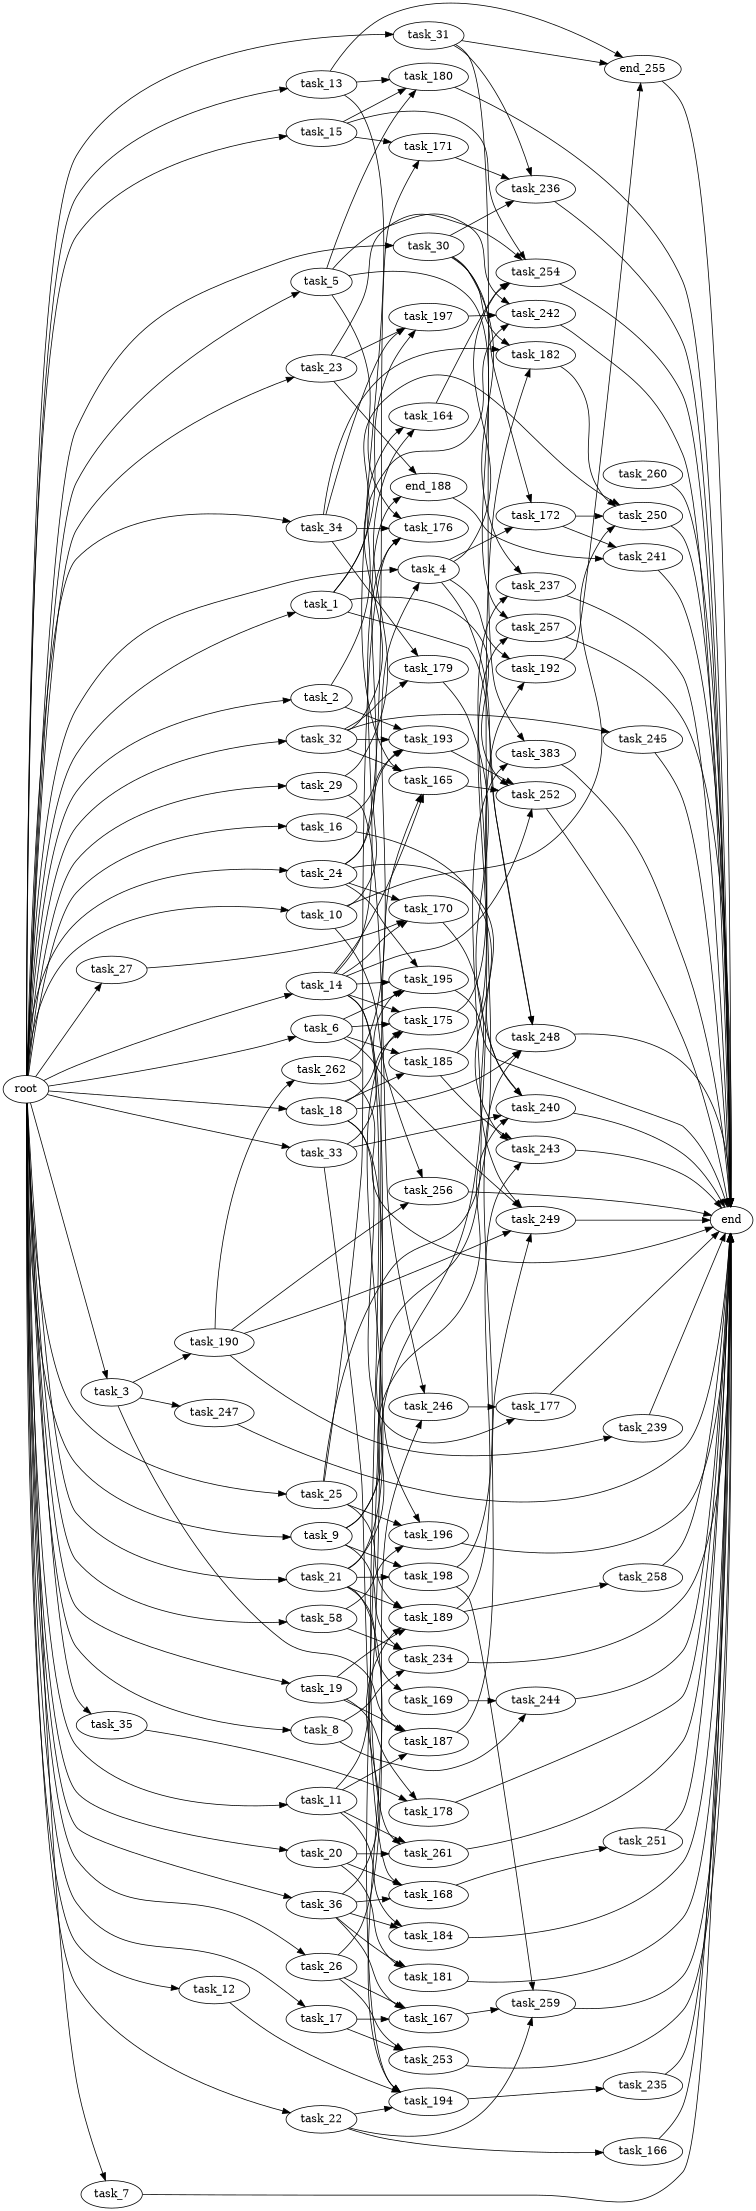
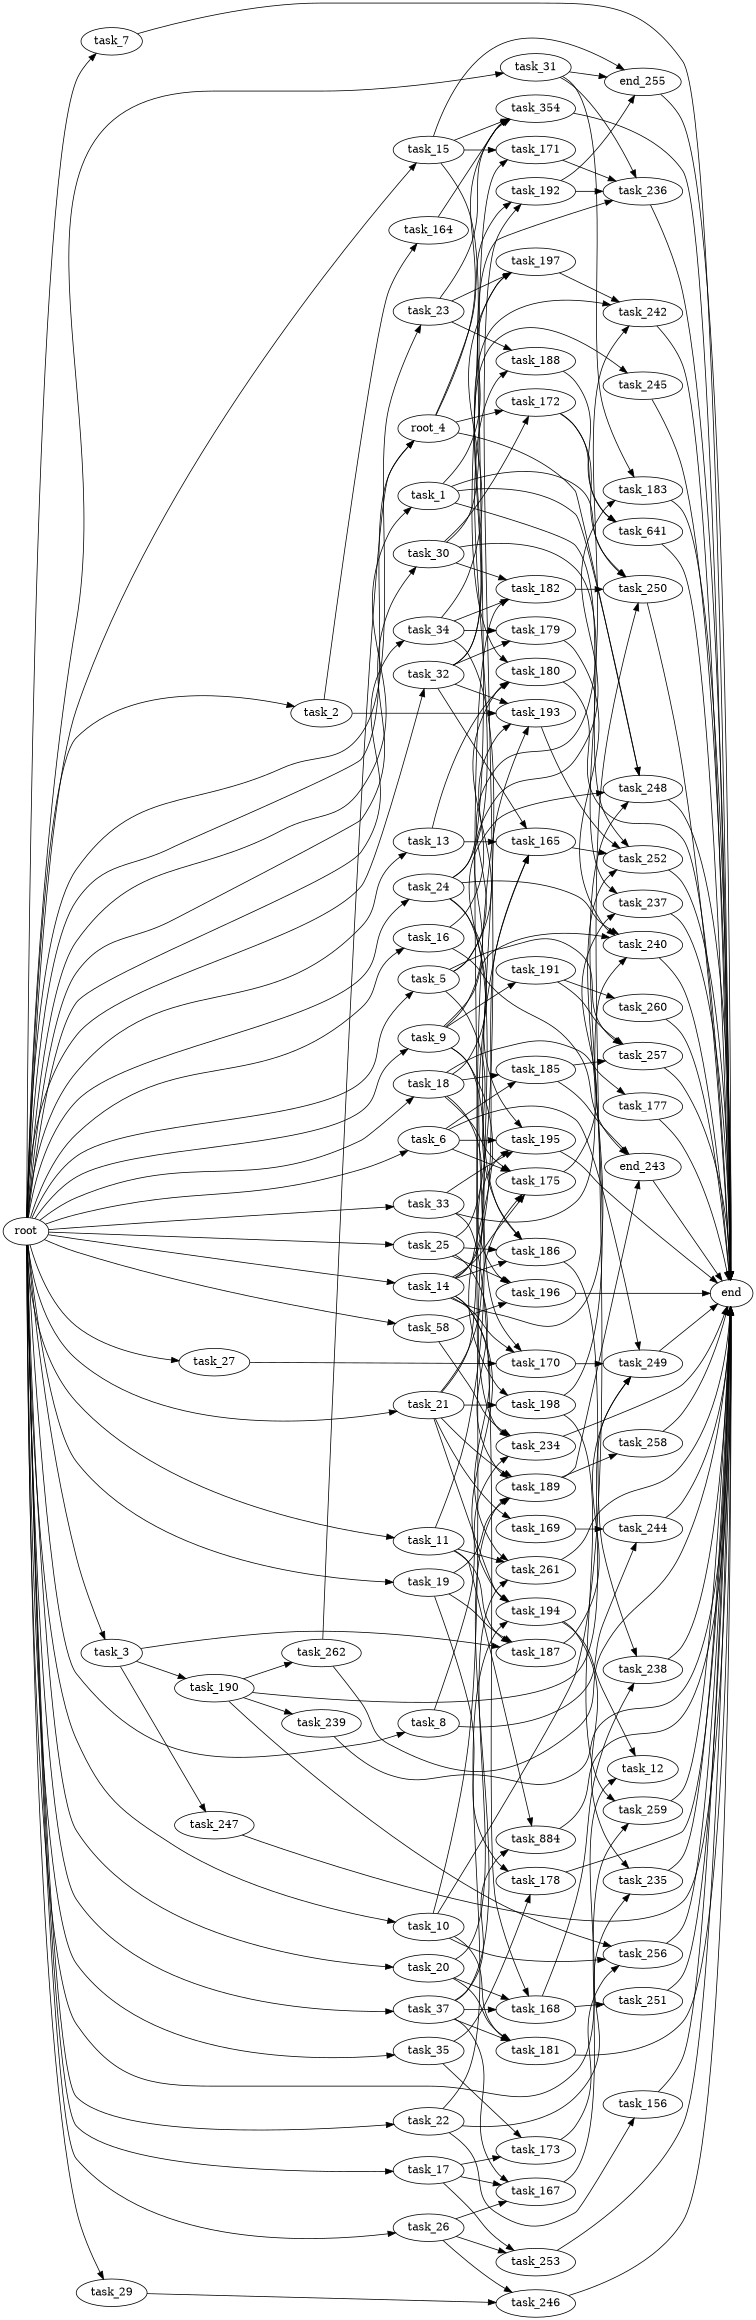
  digraph {
    rankdir=LR
    task_171
    task_236
    end
    task_32
    task_245
    task_179
    task_242
    task_193
    task_165
    task_240
    task_252
+   task_191
    task_260
    task_257
    n15 [label=task_58]
    task_196
    task_234
    task_247
    task_27
    task_170
    task_249
    task_251
-   task_4
+   task_4 [label=root_4]
    task_192
-   task_254
+   task_254 [label=task_354]
    task_248
    task_172
    n28 [label=end_255]
    task_262
    task_250
-   task_241
+   task_241 [label=task_641]
    task_2
    task_164
    task_13
    task_180
    task_256
    task_182
-   task_186 [label=task_176]
+   task_186
+   task_238
    task_177
    task_168
    task_6
    task_175
    task_185
    task_195
    task_237
-   task_243
+   task_243 [label=end_243]
    task_9
-   task_183 [label=task_383]
+   task_183
    task_198
    task_259
    task_20
    task_261
    task_181
    task_189
    task_258
-   task_188 [label=end_188]
+   task_188
    task_31
    task_14
    task_194
    task_235
-   task_36
+   task_36 [label=task_37]
    task_167
-   task_184
+   task_184 [label=task_884]
    task_16
    task_15
    task_10
    task_29
    task_246
    task_190
    task_239
    task_26
    task_253
    task_169
    task_244
    task_19
    task_187
    task_178
    task_18
    task_12
    task_33
    task_197
+   task_173
    task_25
    task_21
    task_23
    root
    task_5
    task_11
    task_3
    task_22
    task_7
    task_34
    task_17
    task_1
    task_35
    task_30
    task_24
    task_8
-   task_166
+   task_166 [label=task_156]
    task_171 -> task_236
    task_236 -> end
    task_32 -> task_245
    task_32 -> task_179
    task_32 -> task_242
    task_32 -> task_193
    task_32 -> task_165
    task_245 -> end
    task_179 -> task_240
    task_242 -> end
    task_193 -> task_252
    task_165 -> task_252
    task_240 -> end
    task_252 -> end
+   task_191 -> task_260
+   task_191 -> task_257
    task_260 -> end
    task_257 -> end
    n15 -> task_196
    n15 -> task_234
    task_196 -> end
    task_234 -> end
    task_247 -> end
    task_27 -> task_170
    task_170 -> task_249
    task_249 -> end
    task_251 -> end
    task_4 -> task_192
    task_4 -> task_254
    task_4 -> task_248
    task_4 -> task_172
+   task_192 -> task_236
    task_192 -> n28
    task_254 -> end
    task_248 -> end
    task_172 -> task_250
    task_172 -> task_241
    n28 -> end
    task_262 -> end
    task_262 -> task_4
    task_250 -> end
    task_241 -> end
    task_2 -> task_193
    task_2 -> task_164
    task_164 -> task_254
    task_13 -> task_165
    task_13 -> task_180
    task_180 -> end
    task_256 -> end
    task_182 -> task_250
+   task_186 -> task_238
+   task_238 -> end
    task_177 -> end
    task_168 -> task_251
+   task_168 -> task_238
    task_6 -> task_249
    task_6 -> task_175
    task_6 -> task_185
    task_6 -> task_195
    task_175 -> task_237
    task_185 -> task_257
    task_185 -> task_243
    task_195 -> end
    task_237 -> end
    task_243 -> end
    task_9 -> task_240
+   task_9 -> task_191
    task_9 -> task_234
    task_9 -> task_183
    task_9 -> task_198
    task_183 -> end
    task_198 -> task_248
    task_198 -> task_259
    task_259 -> end
    task_20 -> task_168
    task_20 -> task_261
    task_20 -> task_181
    task_261 -> end
    task_181 -> end
    task_189 -> task_243
    task_189 -> task_258
    task_258 -> end
    task_188 -> task_241
    task_31 -> task_236
    task_31 -> n28
    task_31 -> task_183
    task_14 -> task_165
    task_14 -> task_252
    task_14 -> task_170
    task_14 -> task_186
    task_14 -> task_175
    task_14 -> task_195
    task_14 -> task_261
    task_14 -> task_194
    task_194 -> task_235
    task_235 -> end
    task_36 -> task_168
    task_36 -> task_181
    task_36 -> task_189
    task_36 -> task_167
    task_36 -> task_184
    task_167 -> task_259
    task_184 -> end
    task_16 -> task_193
    task_16 -> task_243
    task_15 -> task_171
    task_15 -> task_254
-   task_13 -> n28
+   task_15 -> n28
    task_15 -> task_180
    task_10 -> task_193
    task_10 -> task_250
    task_10 -> task_256
-   task_29 -> task_164
+   task_10 -> task_181
    task_29 -> task_246
-   task_246 -> task_177
+   task_246 -> end
    task_190 -> task_249
    task_190 -> task_262
    task_190 -> task_256
    task_190 -> task_239
    task_239 -> end
    task_26 -> task_167
    task_26 -> task_246
    task_26 -> task_253
    task_253 -> end
    task_169 -> task_244
    task_244 -> end
    task_19 -> task_189
    task_19 -> task_187
    task_19 -> task_178
    task_187 -> task_249
    task_178 -> end
    task_18 -> task_196
    task_18 -> task_248
    task_18 -> task_177
    task_18 -> task_175
    task_18 -> task_185
-   task_12 -> task_194
+   task_194 -> task_12
    task_33 -> task_240
    task_33 -> task_168
    task_33 -> task_195
    task_197 -> task_242
+   task_173 -> task_256
    task_25 -> task_196
    task_25 -> task_192
    task_25 -> task_186
    task_25 -> task_189
    task_21 -> task_182
    task_21 -> task_175
    task_21 -> task_198
    task_21 -> task_189
    task_21 -> task_194
    task_21 -> task_169
    task_23 -> task_254
    task_23 -> task_188
    task_23 -> task_197
    root -> task_32
    root -> n15
    root -> task_27
    root -> task_4
    root -> task_2
    root -> task_13
    root -> task_6
    root -> task_9
    root -> task_20
    root -> task_31
    root -> task_14
    root -> task_36
    root -> task_16
    root -> task_15
    root -> task_10
    root -> task_29
    root -> task_26
    root -> task_19
    root -> task_18
    root -> task_12
    root -> task_33
    root -> task_25
    root -> task_21
    root -> task_23
    root -> task_5
    root -> task_11
    root -> task_3
    root -> task_22
    root -> task_7
    root -> task_34
    root -> task_17
    root -> task_1
    root -> task_35
    root -> task_30
    root -> task_24
    root -> task_8
    task_5 -> task_242
    task_5 -> task_257
    task_5 -> task_180
    task_5 -> task_186
    task_11 -> task_165
    task_11 -> task_261
    task_11 -> task_184
    task_11 -> task_187
    task_3 -> task_247
    task_3 -> task_190
    task_3 -> task_187
-   task_22 -> task_259
+   task_22 -> task_235
    task_22 -> task_194
    task_22 -> task_166
    task_7 -> end
    task_34 -> task_179
    task_34 -> task_182
    task_34 -> task_186
    task_34 -> task_197
    task_17 -> task_167
    task_17 -> task_253
+   task_17 -> task_173
    task_1 -> task_252
    task_1 -> task_248
    task_1 -> task_250
    task_1 -> task_197
    task_35 -> task_178
+   task_35 -> task_173
    task_30 -> task_236
    task_30 -> task_172
    task_30 -> task_182
    task_30 -> task_237
    task_24 -> task_171
    task_24 -> task_240
    task_24 -> task_170
    task_24 -> task_195
    task_24 -> task_188
    task_8 -> task_234
    task_8 -> task_244
    task_166 -> end
  }
